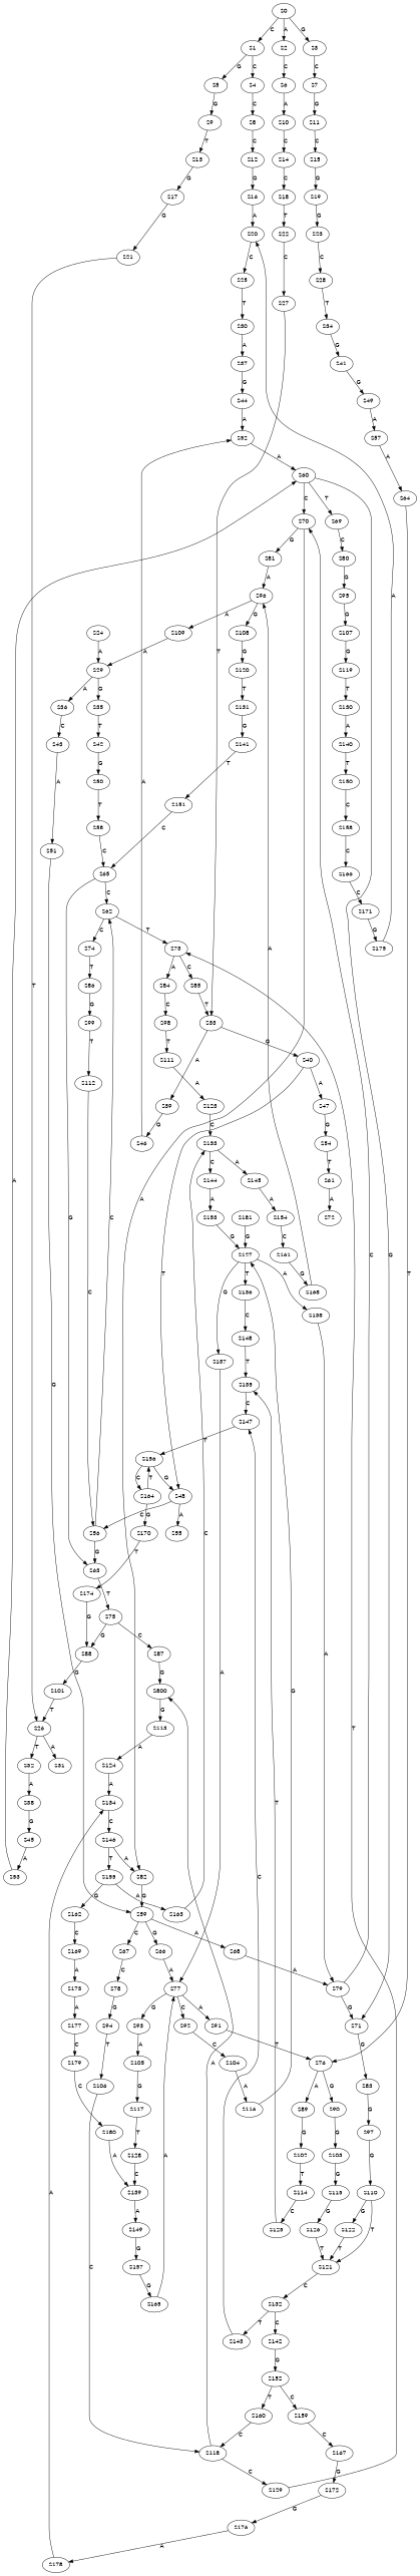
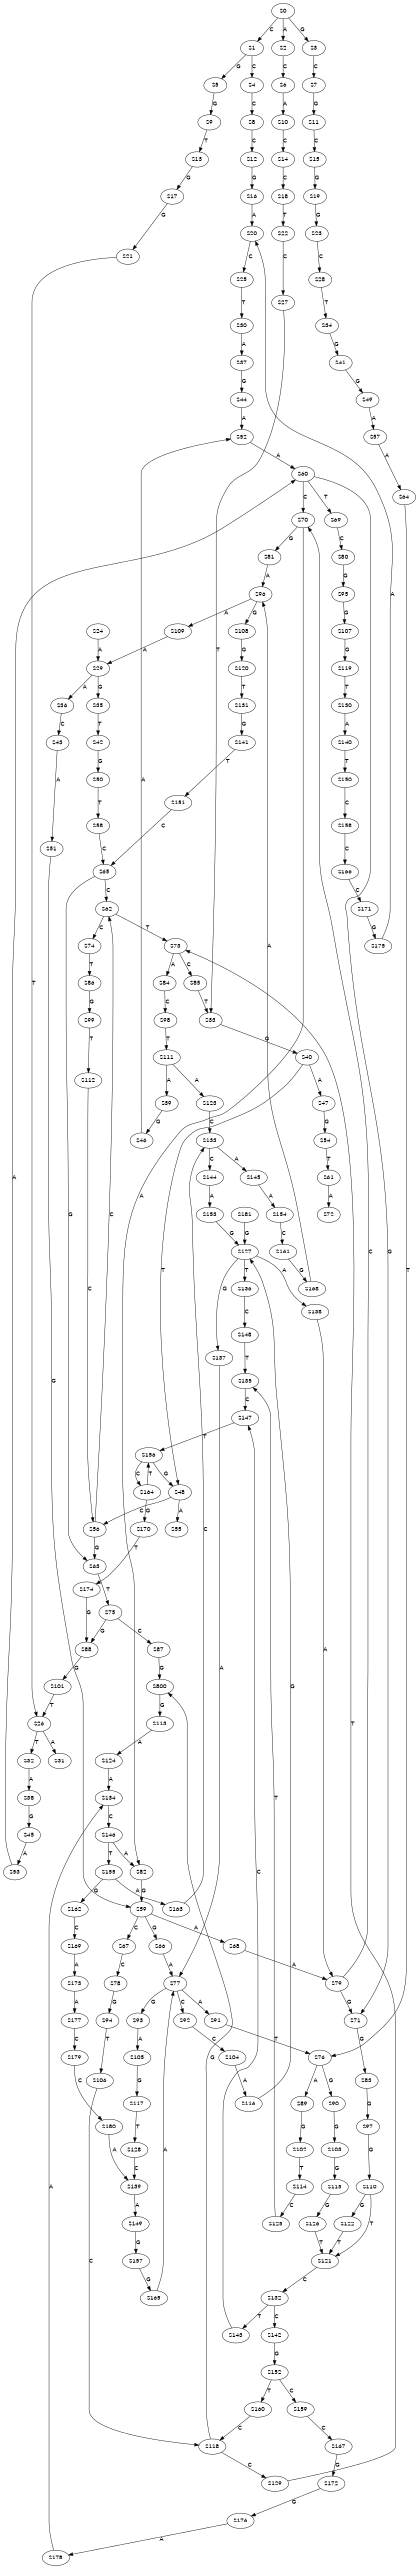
  strict digraph {
    fontname=Lato
    node [fontname=Lato]
    edge [fontname=Lato]
    S0
    S1
    S2
    S3
    S4
    S5
    S6
    S7
    S8
    S9
    S10
    S11
    S12
    S13
    S14
    S15
    S16
    S17
    S18
    S19
    S20
    S21
    S22
    S23
    S25
    S26
    S27
    S28
    S24
    S29
    S30
    S31
    S32
    S33
    S34
    S35
    S36
    S37
    S38
    S39
    S40
    S41
    S42
    S43
    S44
    S45
    S46
    S47
    S48
    S49
    S50
    S51
    S52
    S53
    S54
    S55
    S56
    S57
    S58
    S59
    S60
    S61
    S62
    S63
    S64
    S65
    S66
    S67
    S68
    S69
    S70
    S71
    S72
    S73
    S74
    S75
    S76
    S77
    S78
    S79
    S80
    S81
    S82
    S83
    S84
    S85
    S86
    S87
    S88
    S89
    S90
    S91
    S92
    S93
    S94
    S95
    S96
    S97
    S98
    S99
    n101 [label=S800]
    S101
    S102
    S103
    S104
    S105
    S106
    S107
    S108
    S109
    S110
    S111
    S112
    S113
    S114
    S115
    S116
    S117
    S118
    S119
    S120
    S121
    S122
    S123
    S124
    S125
    S126
    S127
    S128
    S129
    S130
    S131
    S132
    S133
    S134
    S135
    S136
    S137
    S138
    S139
    S140
    S141
    S142
    S143
    S144
    S145
    S146
    S147
    S148
    S149
    S150
    S151
    S152
    S153
    S154
    S155
    S156
    S157
    S158
    S159
    S160
    S161
    S162
    S163
    S164
    S165
    S166
    S167
    S168
    S169
    S170
    S171
    S172
    S173
    S174
    S175
    S176
    S177
    S178
    S179
    S180
    S181
    S0 -> S1 [label=C]
    S0 -> S2 [label=A]
    S0 -> S3 [label=G]
    S1 -> S4 [label=C]
    S1 -> S5 [label=G]
    S2 -> S6 [label=C]
    S3 -> S7 [label=C]
    S4 -> S8 [label=C]
    S5 -> S9 [label=G]
    S6 -> S10 [label=A]
    S7 -> S11 [label=G]
    S8 -> S12 [label=C]
    S9 -> S13 [label=T]
    S10 -> S14 [label=C]
    S11 -> S15 [label=C]
    S12 -> S16 [label=G]
    S13 -> S17 [label=G]
    S14 -> S18 [label=C]
    S15 -> S19 [label=G]
    S16 -> S20 [label=A]
    S17 -> S21 [label=G]
    S18 -> S22 [label=T]
    S19 -> S23 [label=G]
    S20 -> S25 [label=C]
    S21 -> S26 [label=T]
    S22 -> S27 [label=C]
    S23 -> S28 [label=C]
    S25 -> S30 [label=T]
    S26 -> S31 [label=A]
    S26 -> S32 [label=T]
    S27 -> S33 [label=T]
    S28 -> S34 [label=T]
    S24 -> S29 [label=A]
    S29 -> S35 [label=G]
    S29 -> S36 [label=A]
    S30 -> S37 [label=A]
    S32 -> S38 [label=A]
-   S33 -> S39 [label=A]
+   S111 -> S39 [label=A]
    S33 -> S40 [label=G]
    S34 -> S41 [label=G]
    S35 -> S42 [label=T]
    S36 -> S43 [label=C]
    S37 -> S44 [label=G]
    S38 -> S45 [label=G]
    S39 -> S46 [label=G]
    S40 -> S47 [label=A]
    S40 -> S48 [label=T]
    S41 -> S49 [label=G]
    S42 -> S50 [label=G]
    S43 -> S51 [label=A]
    S44 -> S52 [label=A]
    S45 -> S53 [label=A]
    S46 -> S52 [label=A]
    S47 -> S54 [label=G]
    S48 -> S55 [label=A]
    S48 -> S56 [label=C]
    S49 -> S57 [label=A]
    S50 -> S58 [label=T]
    S51 -> S59 [label=G]
    S52 -> S60 [label=A]
    S53 -> S60 [label=A]
    S54 -> S61 [label=T]
    S56 -> S62 [label=C]
    S56 -> S63 [label=G]
    S57 -> S64 [label=A]
    S58 -> S65 [label=C]
    S59 -> S66 [label=G]
    S59 -> S67 [label=C]
    S59 -> S68 [label=A]
    S60 -> S69 [label=T]
    S60 -> S70 [label=C]
    S60 -> S71 [label=G]
    S61 -> S72 [label=A]
    S62 -> S73 [label=T]
    S62 -> S74 [label=C]
    S63 -> S75 [label=T]
    S64 -> S76 [label=T]
    S65 -> S62 [label=C]
    S65 -> S63 [label=G]
    S66 -> S77 [label=A]
    S67 -> S78 [label=C]
    S68 -> S79 [label=A]
    S69 -> S80 [label=C]
    S70 -> S81 [label=G]
    S70 -> S82 [label=A]
    S71 -> S83 [label=G]
    S73 -> S84 [label=A]
    S73 -> S85 [label=C]
    S74 -> S86 [label=T]
    S75 -> S87 [label=C]
    S75 -> S88 [label=G]
    S76 -> S89 [label=A]
    S76 -> S90 [label=G]
    S77 -> S91 [label=A]
    S77 -> S92 [label=C]
    S77 -> S93 [label=G]
    S78 -> S94 [label=G]
    S79 -> S70 [label=C]
    S79 -> S71 [label=G]
    S80 -> S95 [label=G]
    S81 -> S96 [label=A]
    S82 -> S59 [label=G]
    S83 -> S97 [label=G]
    S84 -> S98 [label=C]
    S85 -> S33 [label=T]
    S86 -> S99 [label=G]
    S87 -> n101 [label=G]
    S88 -> S101 [label=G]
    S89 -> S102 [label=G]
    S90 -> S103 [label=G]
    S91 -> S76 [label=T]
    S92 -> S104 [label=C]
    S93 -> S105 [label=A]
    S94 -> S106 [label=T]
    S95 -> S107 [label=G]
    S96 -> S108 [label=G]
    S96 -> S109 [label=A]
    S97 -> S110 [label=G]
    S98 -> S111 [label=T]
    S99 -> S112 [label=T]
    n101 -> S113 [label=G]
    S101 -> S26 [label=T]
    S102 -> S114 [label=T]
    S103 -> S115 [label=G]
    S104 -> S116 [label=A]
    S105 -> S117 [label=G]
    S106 -> S118 [label=C]
    S107 -> S119 [label=G]
    S108 -> S120 [label=G]
    S109 -> S29 [label=A]
    S110 -> S121 [label=T]
    S110 -> S122 [label=G]
    S111 -> S123 [label=A]
    S112 -> S56 [label=C]
    S113 -> S124 [label=A]
    S114 -> S125 [label=C]
    S115 -> S126 [label=G]
    S116 -> S127 [label=G]
    S117 -> S128 [label=T]
-   S118 -> n101 [label=A]
+   S118 -> n101 [label=G]
    S118 -> S129 [label=C]
    S119 -> S130 [label=T]
    S120 -> S131 [label=T]
    S121 -> S132 [label=C]
    S122 -> S121 [label=T]
    S123 -> S133 [label=C]
    S124 -> S134 [label=A]
    S125 -> S135 [label=T]
    S126 -> S121 [label=T]
    S127 -> S136 [label=T]
    S127 -> S137 [label=G]
    S127 -> S138 [label=A]
    S128 -> S139 [label=C]
    S129 -> S73 [label=T]
    S130 -> S140 [label=A]
    S131 -> S141 [label=G]
    S132 -> S142 [label=C]
    S132 -> S143 [label=T]
    S133 -> S144 [label=C]
    S133 -> S145 [label=A]
    S134 -> S146 [label=C]
    S135 -> S147 [label=C]
    S136 -> S148 [label=C]
    S137 -> S77 [label=A]
    S138 -> S79 [label=A]
    S139 -> S149 [label=A]
    S140 -> S150 [label=T]
    S141 -> S151 [label=T]
    S142 -> S152 [label=G]
    S143 -> S147 [label=C]
    S144 -> S153 [label=A]
    S145 -> S154 [label=A]
    S146 -> S82 [label=A]
    S146 -> S155 [label=T]
    S147 -> S156 [label=T]
    S148 -> S135 [label=T]
    S149 -> S157 [label=G]
    S150 -> S158 [label=C]
    S151 -> S65 [label=C]
    S152 -> S159 [label=C]
    S152 -> S160 [label=T]
    S153 -> S127 [label=G]
    S154 -> S161 [label=C]
    S155 -> S162 [label=G]
    S155 -> S163 [label=A]
    S156 -> S48 [label=G]
    S156 -> S164 [label=C]
    S157 -> S165 [label=G]
    S158 -> S166 [label=C]
    S159 -> S167 [label=C]
    S160 -> S118 [label=C]
    S161 -> S168 [label=G]
    S162 -> S169 [label=C]
    S163 -> S133 [label=C]
    S164 -> S156 [label=T]
    S164 -> S170 [label=G]
    S165 -> S77 [label=A]
    S166 -> S171 [label=C]
    S167 -> S172 [label=G]
    S168 -> S96 [label=A]
    S169 -> S173 [label=A]
    S170 -> S174 [label=T]
    S171 -> S175 [label=G]
    S172 -> S176 [label=G]
    S173 -> S177 [label=A]
    S174 -> S88 [label=G]
    S175 -> S20 [label=A]
    S176 -> S178 [label=A]
    S177 -> S179 [label=C]
    S178 -> S134 [label=A]
    S179 -> S180 [label=C]
    S180 -> S139 [label=A]
    S181 -> S127 [label=G]
  }
